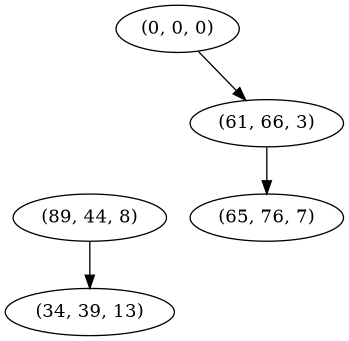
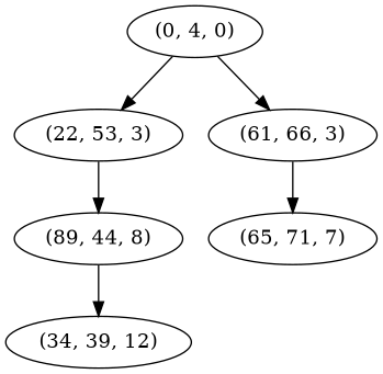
  digraph {
-   "(0, 0, 0)"
+   "(0, 0, 0)" [label="(0, 4, 0)"]
+   "(22, 53, 3)"
    n3 [label="(61, 66, 3)"]
    n4 [label="(89, 44, 8)"]
-   "(65, 71, 7)" [label="(65, 76, 7)"]
-   "(34, 39, 12)" [label="(34, 39, 13)"]
+   "(65, 71, 7)"
+   "(34, 39, 12)"
+   "(0, 0, 0)" -> "(22, 53, 3)"
    "(0, 0, 0)" -> n3
+   "(22, 53, 3)" -> n4
    n3 -> "(65, 71, 7)"
    n4 -> "(34, 39, 12)"
  }
